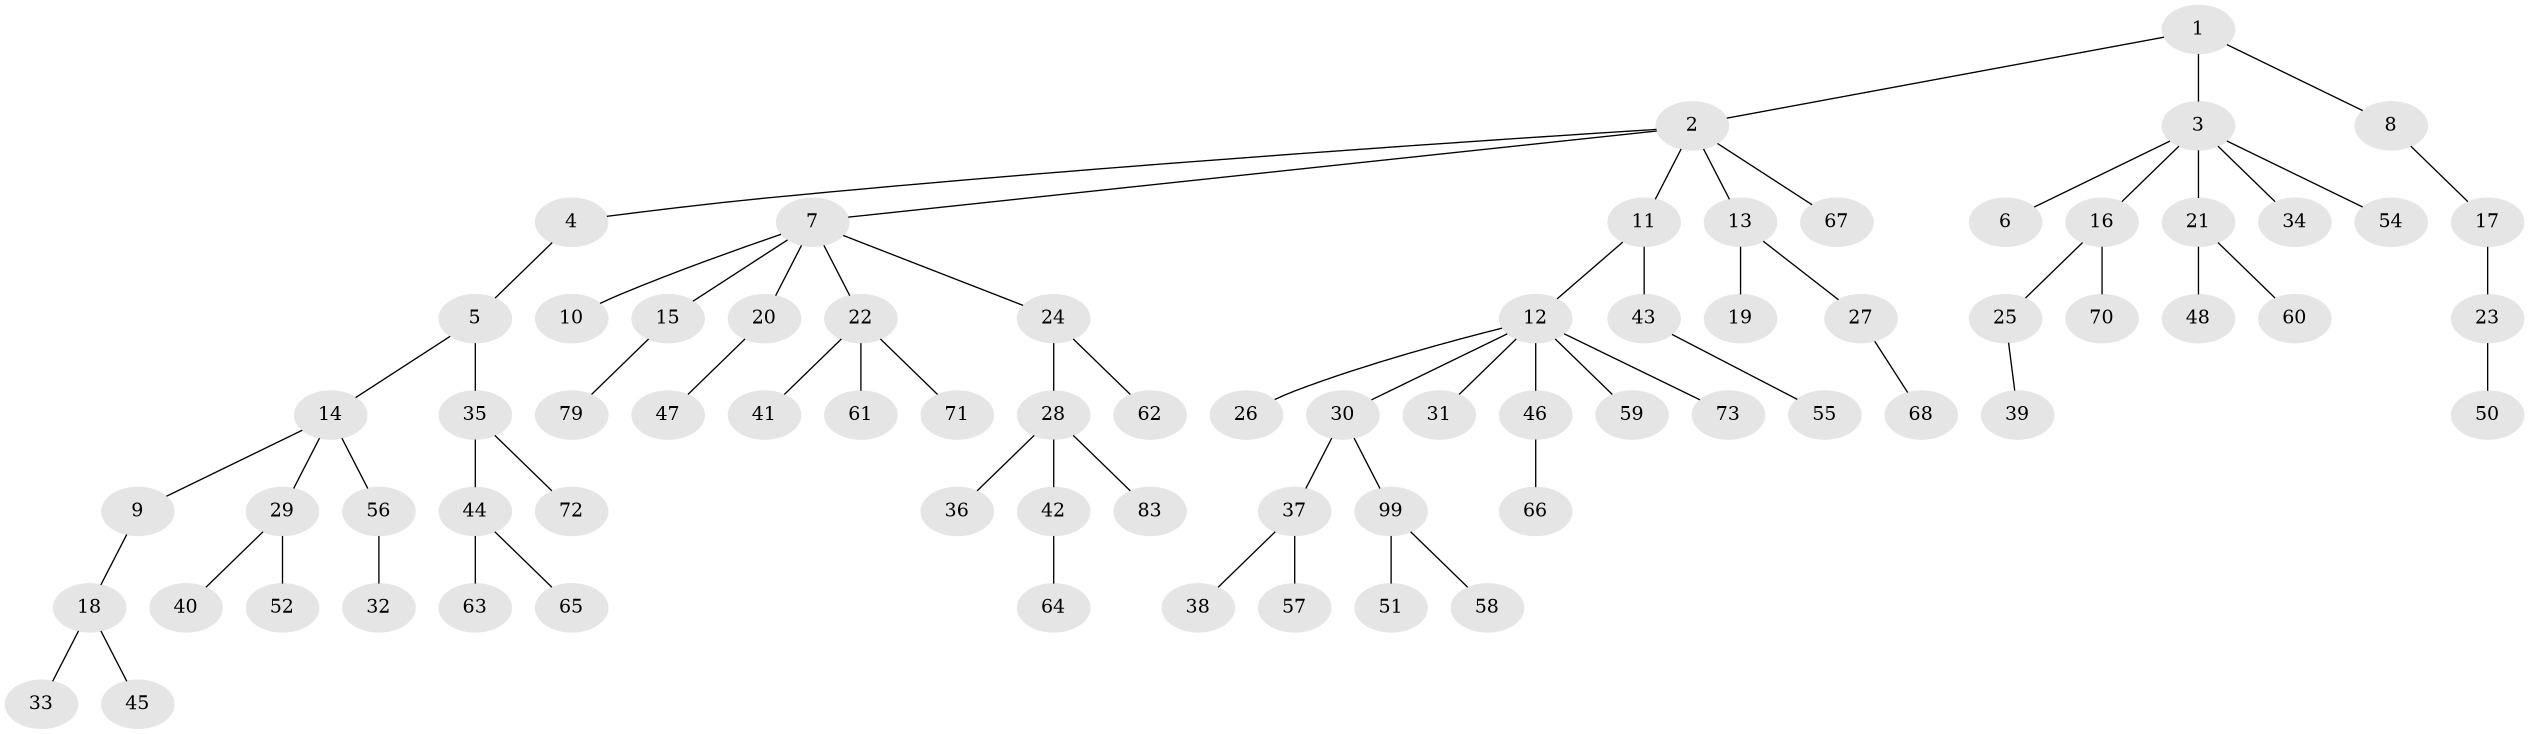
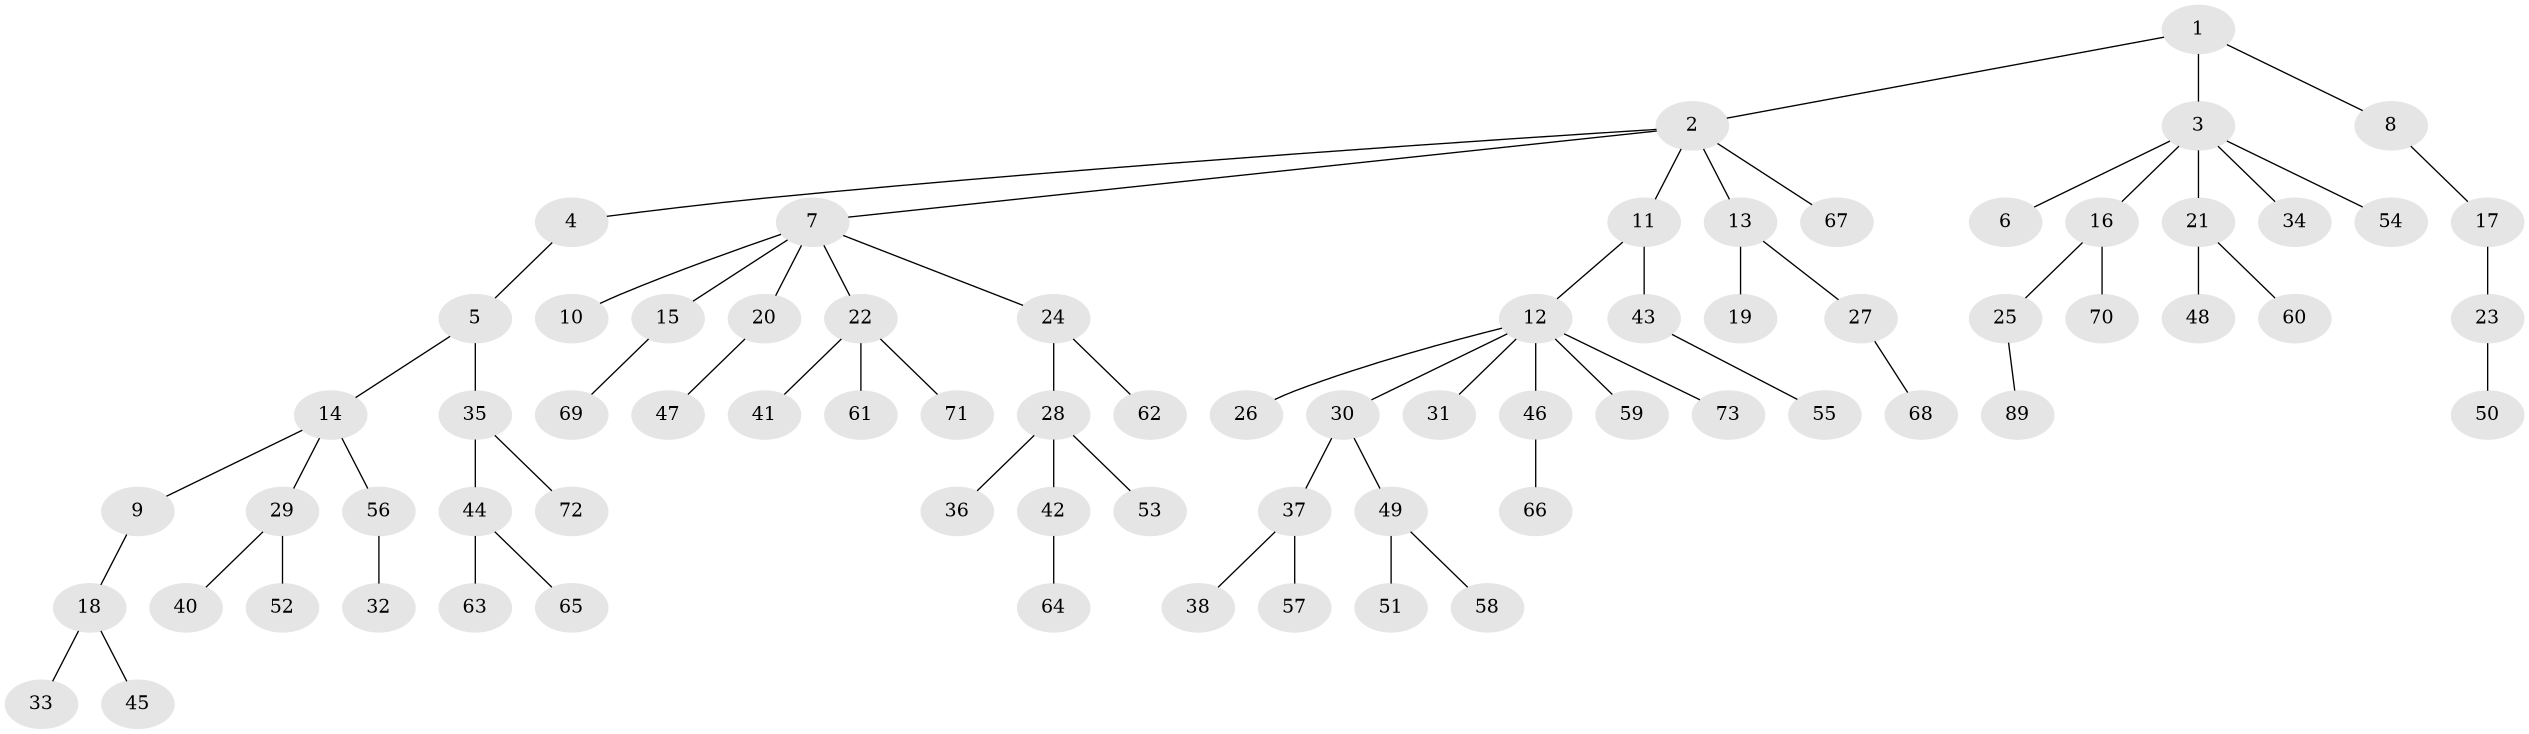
  graph {
    node [color=gray90 style=filled]
    1
    2
    3
    8
    4
    7
    11
    13
    67
    6
    16
    21
    34
    54
    17
    5
    10
    15
    20
    22
    24
    12
    43
    19
    27
    25
    70
    48
    60
    14
    35
    9
    18
    29
    56
    44
    72
-   69 [label=79]
+   69
    47
    41
    61
    71
    28
    62
    23
    33
    45
    26
    30
    31
    46
    59
    73
    55
    37
-   49 [label=99]
+   49
    66
    68
    40
    52
    32
-   39
+   39 [label=89]
    50
    36
    42
-   53 [label=83]
+   53
    64
    38
    57
    51
    58
    63
    65
    1 -- 2
    1 -- 3
    1 -- 8
    2 -- 4
    2 -- 7
    2 -- 11
    2 -- 13
    2 -- 67
    3 -- 6
    3 -- 16
    3 -- 21
    3 -- 34
    3 -- 54
    8 -- 17
    4 -- 5
    7 -- 10
    7 -- 15
    7 -- 20
    7 -- 22
    7 -- 24
    11 -- 12
    11 -- 43
    13 -- 19
    13 -- 27
    16 -- 25
    16 -- 70
    21 -- 48
    21 -- 60
    17 -- 23
    5 -- 14
    5 -- 35
    15 -- 69
    20 -- 47
    22 -- 41
    22 -- 61
    22 -- 71
    24 -- 28
    24 -- 62
    12 -- 26
    12 -- 30
    12 -- 31
    12 -- 46
    12 -- 59
    12 -- 73
    43 -- 55
    27 -- 68
    25 -- 39
    14 -- 9
    14 -- 29
    14 -- 56
    35 -- 44
    35 -- 72
    9 -- 18
    18 -- 33
    18 -- 45
    29 -- 40
    29 -- 52
    56 -- 32
    44 -- 63
    44 -- 65
    28 -- 36
    28 -- 42
    28 -- 53
    23 -- 50
    30 -- 37
    30 -- 49
    46 -- 66
    37 -- 38
    37 -- 57
    49 -- 51
    49 -- 58
    42 -- 64
  }
